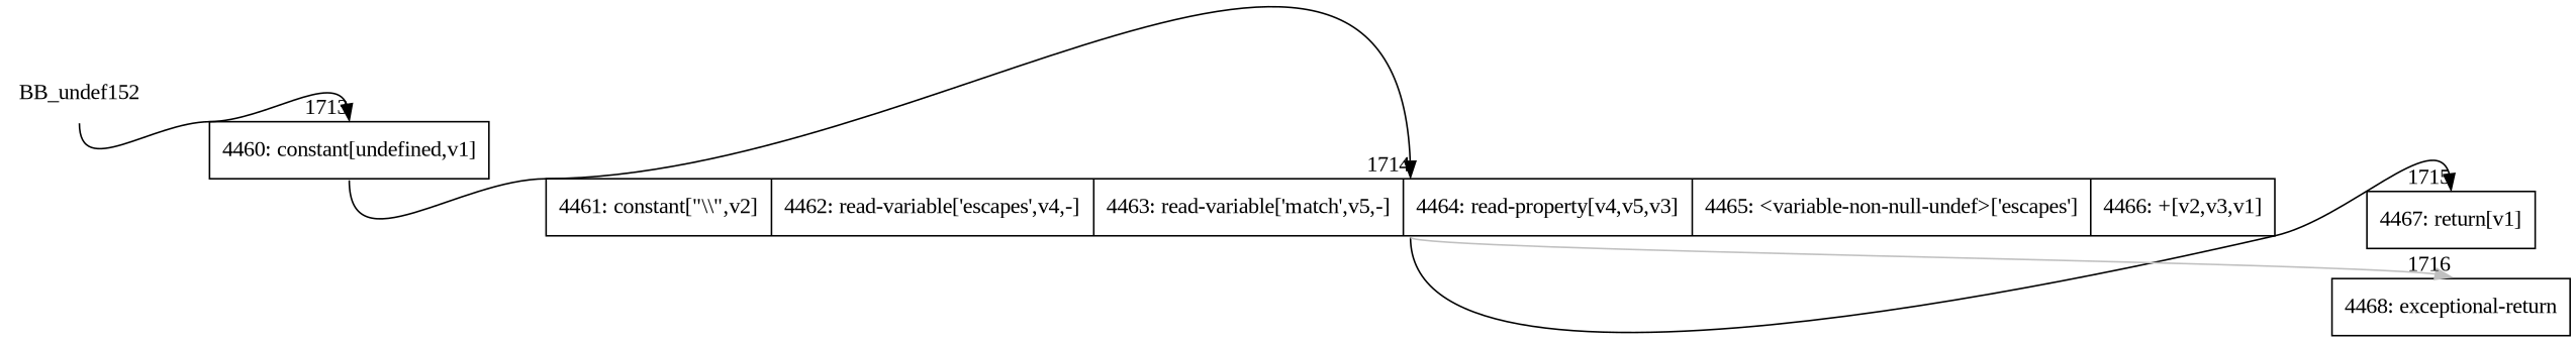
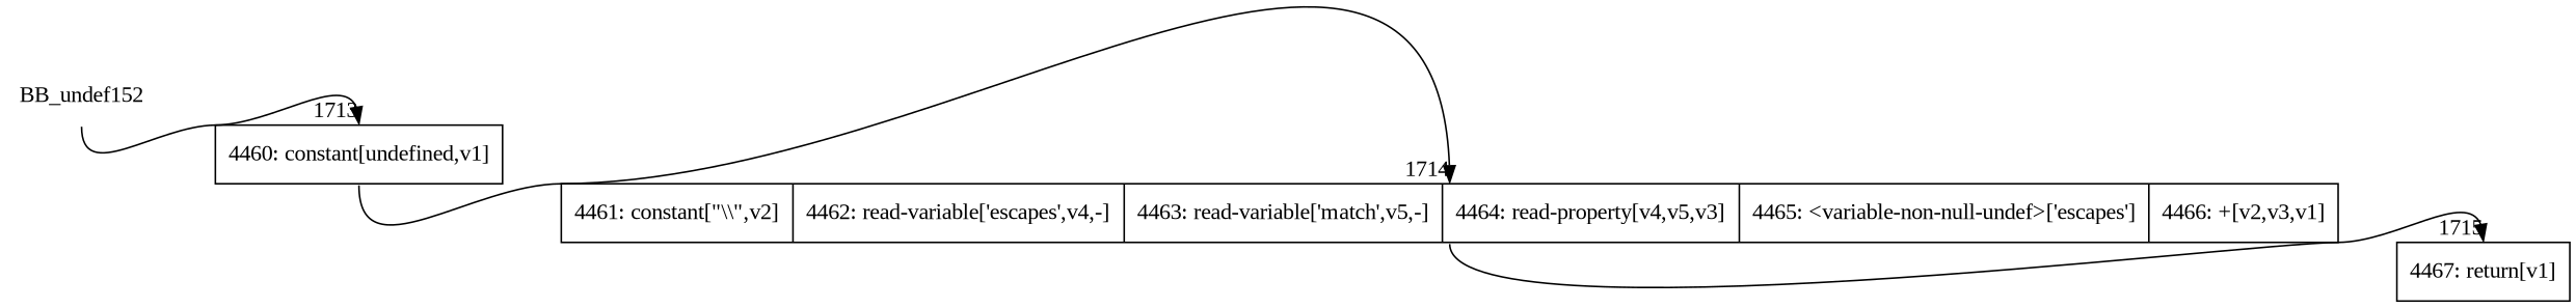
  digraph {
    fontname="Liberation Serif"
    rankdir=LR
    node [fontname="Liberation Serif" shape=record]
    edge [fontname="Liberation Serif" headport=n tailport=s]
    n1 [label=BB_undef152 shape=none]
    n2 [label="{4460: constant[undefined,v1]}"]
    n3 [label="{4461: constant[\"\\\\\",v2]|4462: read-variable['escapes',v4,-]|4463: read-variable['match',v5,-]|4464: read-property[v4,v5,v3]|4465: \<variable-non-null-undef\>['escapes']|4466: +[v2,v3,v1]}"]
    n4 [label="{4467: return[v1]}"]
-   n5 [label="{4468: exceptional-return}"]
    n1 -> n2 [headlabel="    1713"]
    n2 -> n3 [headlabel="      1714"]
    n3 -> n4 [headlabel="      1715"]
-   n3 -> n5 [color=gray headlabel="      1716"]
  }
